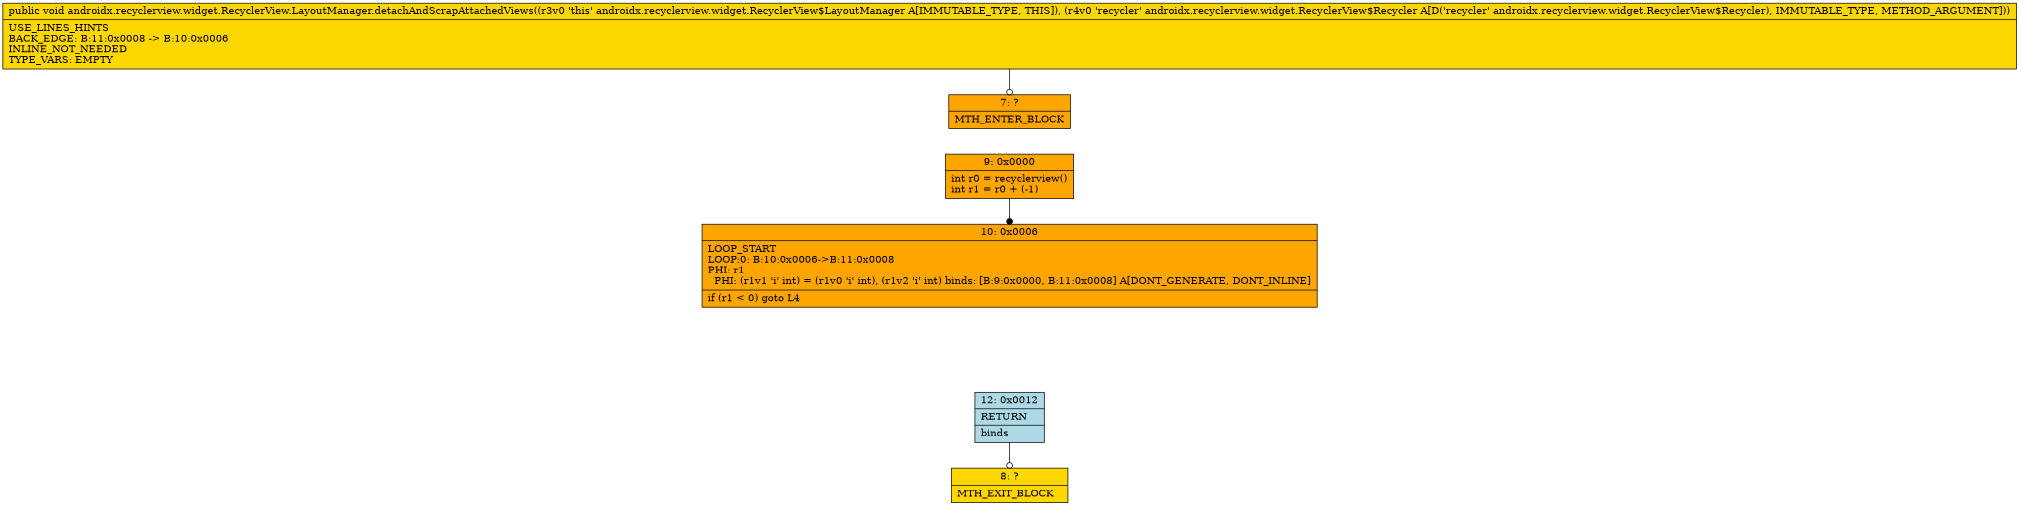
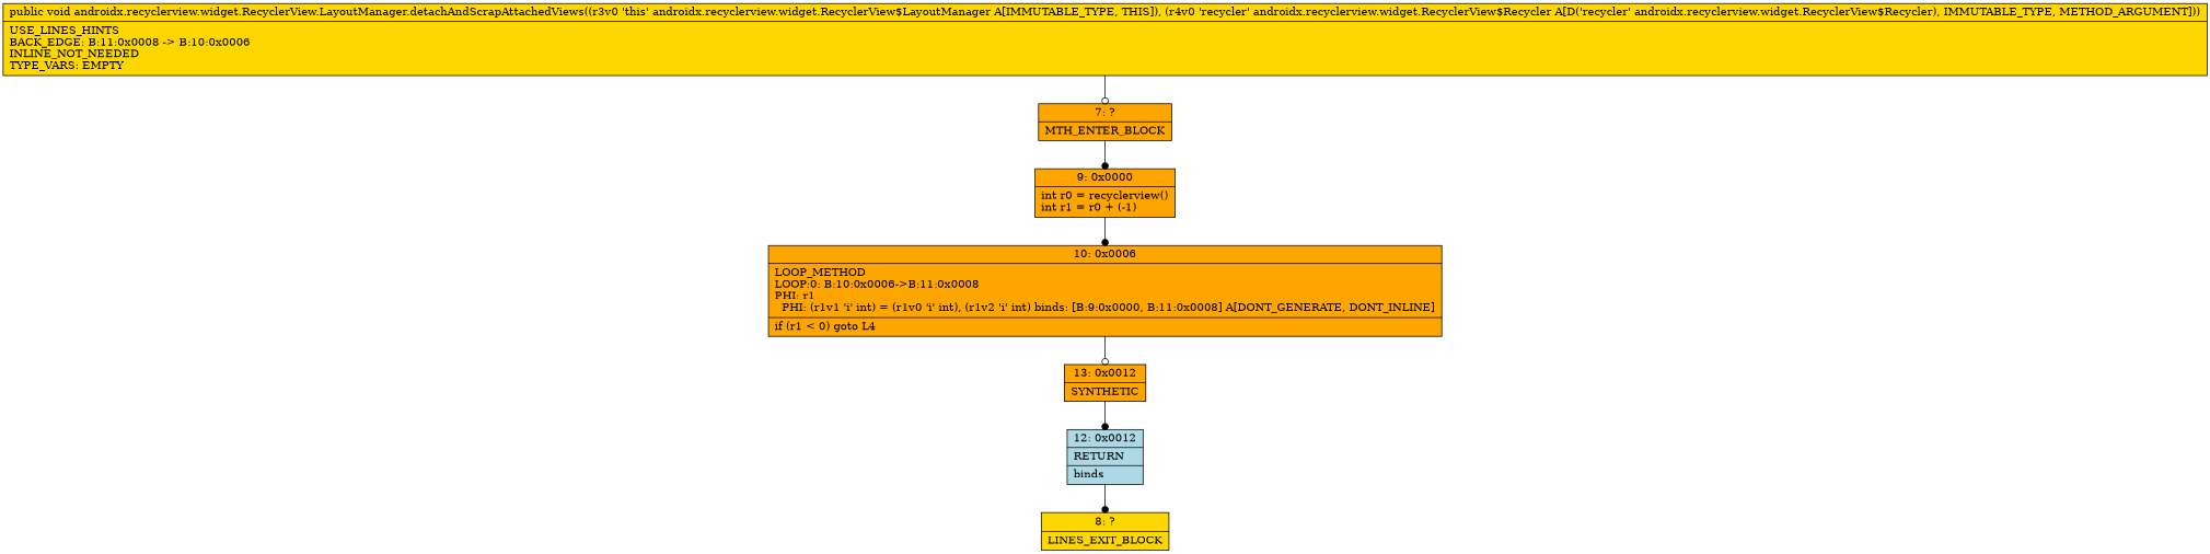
  digraph {
    node [fillcolor=orange shape=record style=filled]
    edge [arrowhead=dot]
    n1 [label="{7\:\ ?|MTH_ENTER_BLOCK\l}"]
    n2 [label="{9\:\ 0x0000|int r0 = recyclerview()\lint r1 = r0 + (\-1)\l}"]
-   n3 [label="{10\:\ 0x0006|LOOP_START\lLOOP:0: B:10:0x0006\-\>B:11:0x0008\lPHI: r1 \l  PHI: (r1v1 'i' int) = (r1v0 'i' int), (r1v2 'i' int) binds: [B:9:0x0000, B:11:0x0008] A[DONT_GENERATE, DONT_INLINE]\l|if (r1 \< 0) goto L4\l}"]
+   n3 [label="{10\:\ 0x0006|LOOP_METHOD\lLOOP:0: B:10:0x0006\-\>B:11:0x0008\lPHI: r1 \l  PHI: (r1v1 'i' int) = (r1v0 'i' int), (r1v2 'i' int) binds: [B:9:0x0000, B:11:0x0008] A[DONT_GENERATE, DONT_INLINE]\l|if (r1 \< 0) goto L4\l}"]
+   n4 [label="{13\:\ 0x0012|SYNTHETIC\l}"]
    n5 [fillcolor=lightblue label="{12\:\ 0x0012|RETURN\l|binds\l}"]
-   n6 [fillcolor=gold label="{8\:\ ?|MTH_EXIT_BLOCK\l}"]
+   n6 [fillcolor=gold label="{8\:\ ?|LINES_EXIT_BLOCK\l}"]
    n7 [fillcolor=gold label="{public void androidx.recyclerview.widget.RecyclerView.LayoutManager.detachAndScrapAttachedViews((r3v0 'this' androidx.recyclerview.widget.RecyclerView$LayoutManager A[IMMUTABLE_TYPE, THIS]), (r4v0 'recycler' androidx.recyclerview.widget.RecyclerView$Recycler A[D('recycler' androidx.recyclerview.widget.RecyclerView$Recycler), IMMUTABLE_TYPE, METHOD_ARGUMENT]))  | USE_LINES_HINTS\lBACK_EDGE: B:11:0x0008 \-\> B:10:0x0006\lINLINE_NOT_NEEDED\lTYPE_VARS: EMPTY\l}"]
+   n1 -> n2
    n2 -> n3
-   n5 -> n6 [arrowhead=odot]
+   n3 -> n4 [arrowhead=odot]
+   n4 -> n5
+   n5 -> n6
    n7 -> n1 [arrowhead=odot]
  }
